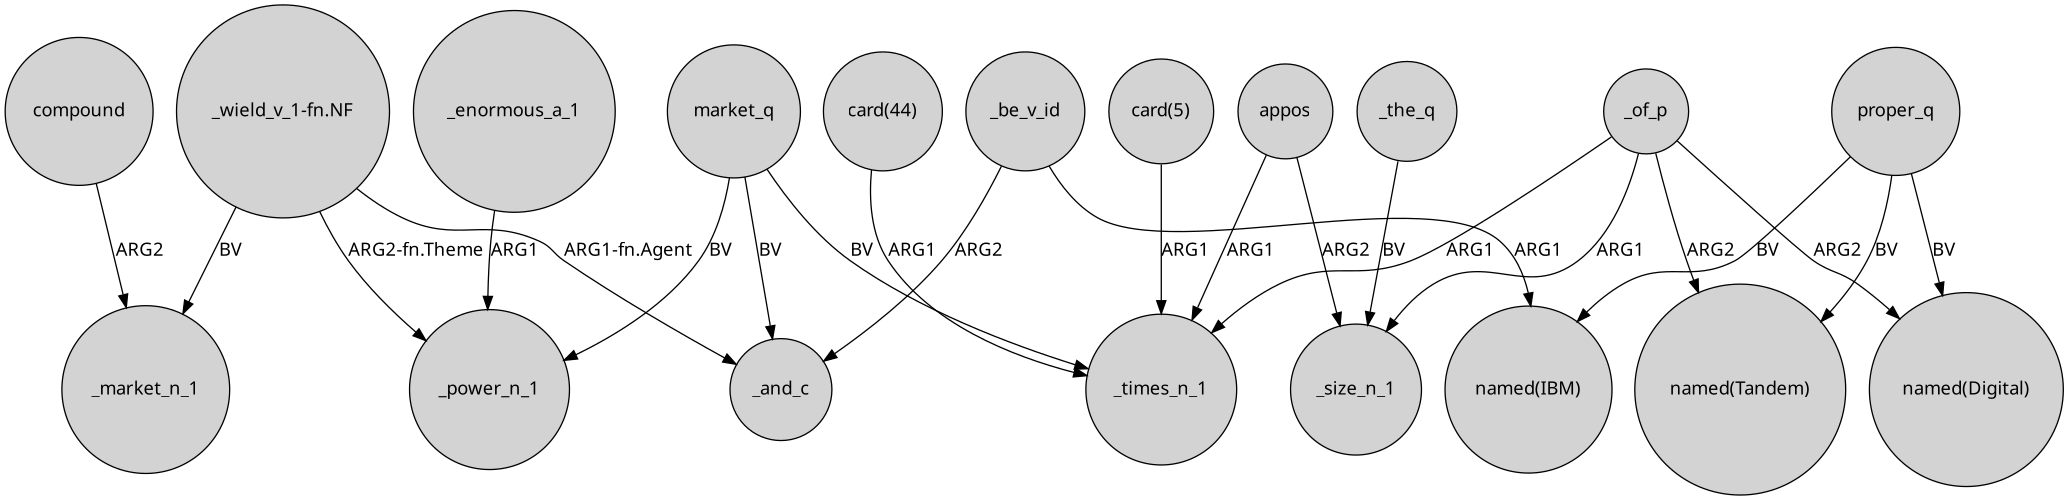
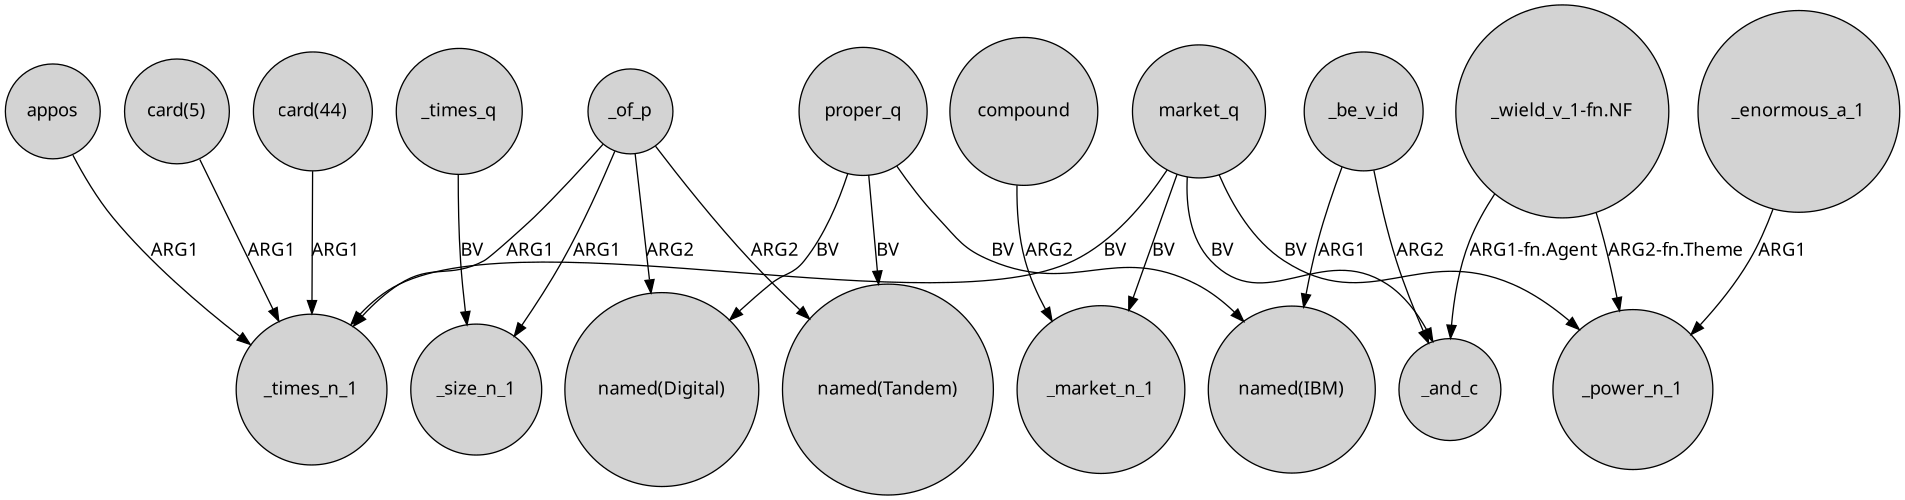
  digraph {
    fontname="Noto Sans"
    node [fontname="Noto Sans" shape=circle style=filled]
    edge [fontname="Noto Sans"]
    compound
    _market_n_1
    n3 [label="card(44)"]
    _times_n_1
-   _the_q
+   _the_q [label=_times_q]
    _size_n_1
    "_wield_v_1-fn.NF"
    _power_n_1
    _and_c
    appos
    proper_q
    "named(IBM)"
    "named(Digital)"
    "named(Tandem)"
    n15 [label=market_q]
    _be_v_id
    _of_p
    "card(5)"
    _enormous_a_1
    compound -> _market_n_1 [label=ARG2]
    n3 -> _times_n_1 [label=ARG1]
    _the_q -> _size_n_1 [label=BV]
    "_wield_v_1-fn.NF" -> _power_n_1 [label="ARG2-fn.Theme"]
    "_wield_v_1-fn.NF" -> _and_c [label="ARG1-fn.Agent"]
    appos -> _times_n_1 [label=ARG1]
-   appos -> _size_n_1 [label=ARG2]
    proper_q -> "named(IBM)" [label=BV]
    proper_q -> "named(Digital)" [label=BV]
    proper_q -> "named(Tandem)" [label=BV]
-   "_wield_v_1-fn.NF" -> _market_n_1 [label=BV]
+   n15 -> _market_n_1 [label=BV]
    n15 -> _times_n_1 [label=BV]
    n15 -> _power_n_1 [label=BV]
    n15 -> _and_c [label=BV]
    _be_v_id -> _and_c [label=ARG2]
    _be_v_id -> "named(IBM)" [label=ARG1]
    _of_p -> _times_n_1 [label=ARG1]
    _of_p -> _size_n_1 [label=ARG1]
    _of_p -> "named(Digital)" [label=ARG2]
    _of_p -> "named(Tandem)" [label=ARG2]
    "card(5)" -> _times_n_1 [label=ARG1]
    _enormous_a_1 -> _power_n_1 [label=ARG1]
  }
